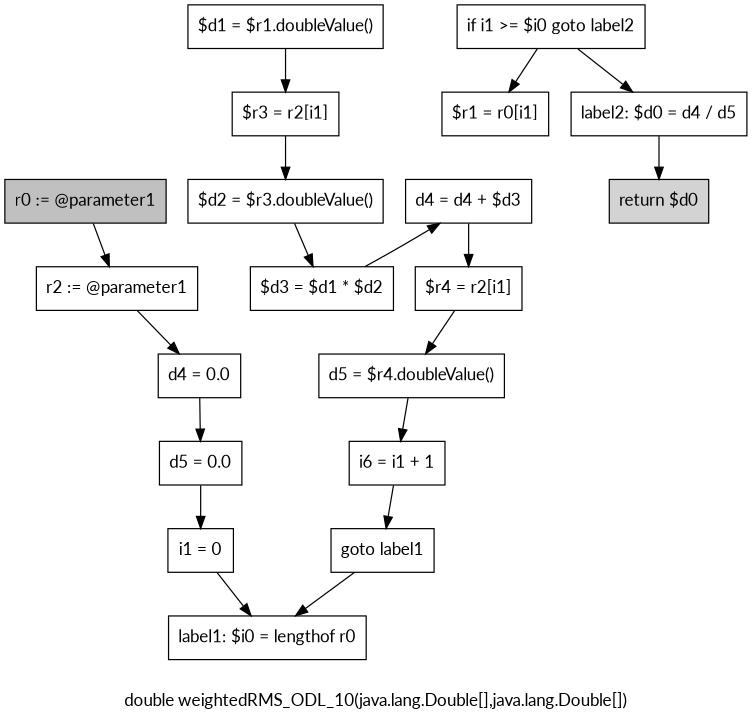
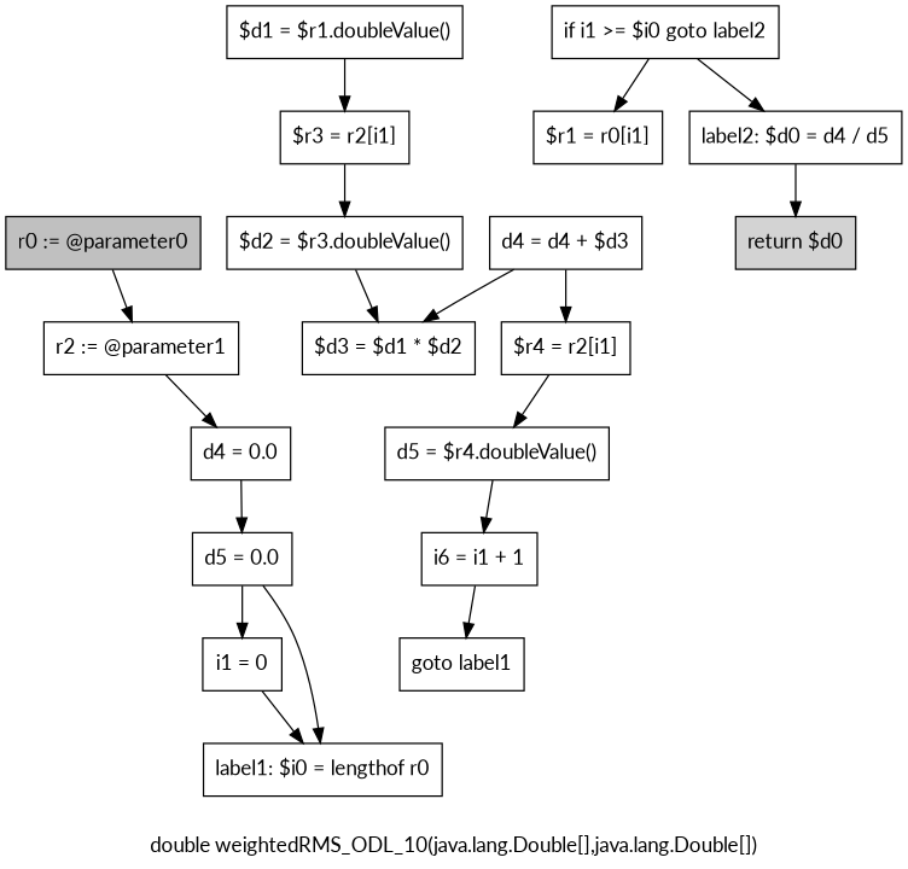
  digraph {
    fontname=Lato
    label="double weightedRMS_ODL_10(java.lang.Double[],java.lang.Double[])"
    node [fontname=Lato shape=box]
    edge [fontname=Lato]
-   n1 [fillcolor=gray label="r0 := @parameter1" style=filled]
+   n1 [fillcolor=gray label="r0 := @parameter0" style=filled]
    n2 [label="r2 := @parameter1"]
    n3 [label="d4 = 0.0"]
    n4 [label="d5 = 0.0"]
    n5 [label="i1 = 0"]
    n6 [label="label1: $i0 = lengthof r0"]
    n7 [label="if i1 >= $i0 goto label2"]
    n8 [label="$r1 = r0[i1]"]
    n9 [label="label2: $d0 = d4 / d5"]
    n10 [fillcolor=lightgray label="return $d0" style=filled]
    n11 [label="$d1 = $r1.doubleValue()"]
    n12 [label="$r3 = r2[i1]"]
    n13 [label="$d2 = $r3.doubleValue()"]
    n14 [label="$d3 = $d1 * $d2"]
    n15 [label="d4 = d4 + $d3"]
    n16 [label="$r4 = r2[i1]"]
    n17 [label="d5 = $r4.doubleValue()"]
    n18 [label="i6 = i1 + 1"]
    n19 [label="goto label1"]
    n1 -> n2
    n2 -> n3
    n3 -> n4
    n4 -> n5
    n5 -> n6
    n7 -> n8
    n7 -> n9
    n9 -> n10
    n11 -> n12
    n12 -> n13
    n13 -> n14
-   n14 -> n15
+   n15 -> n14
    n15 -> n16
    n16 -> n17
    n17 -> n18
    n18 -> n19
-   n19 -> n6
+   n4 -> n6
  }
